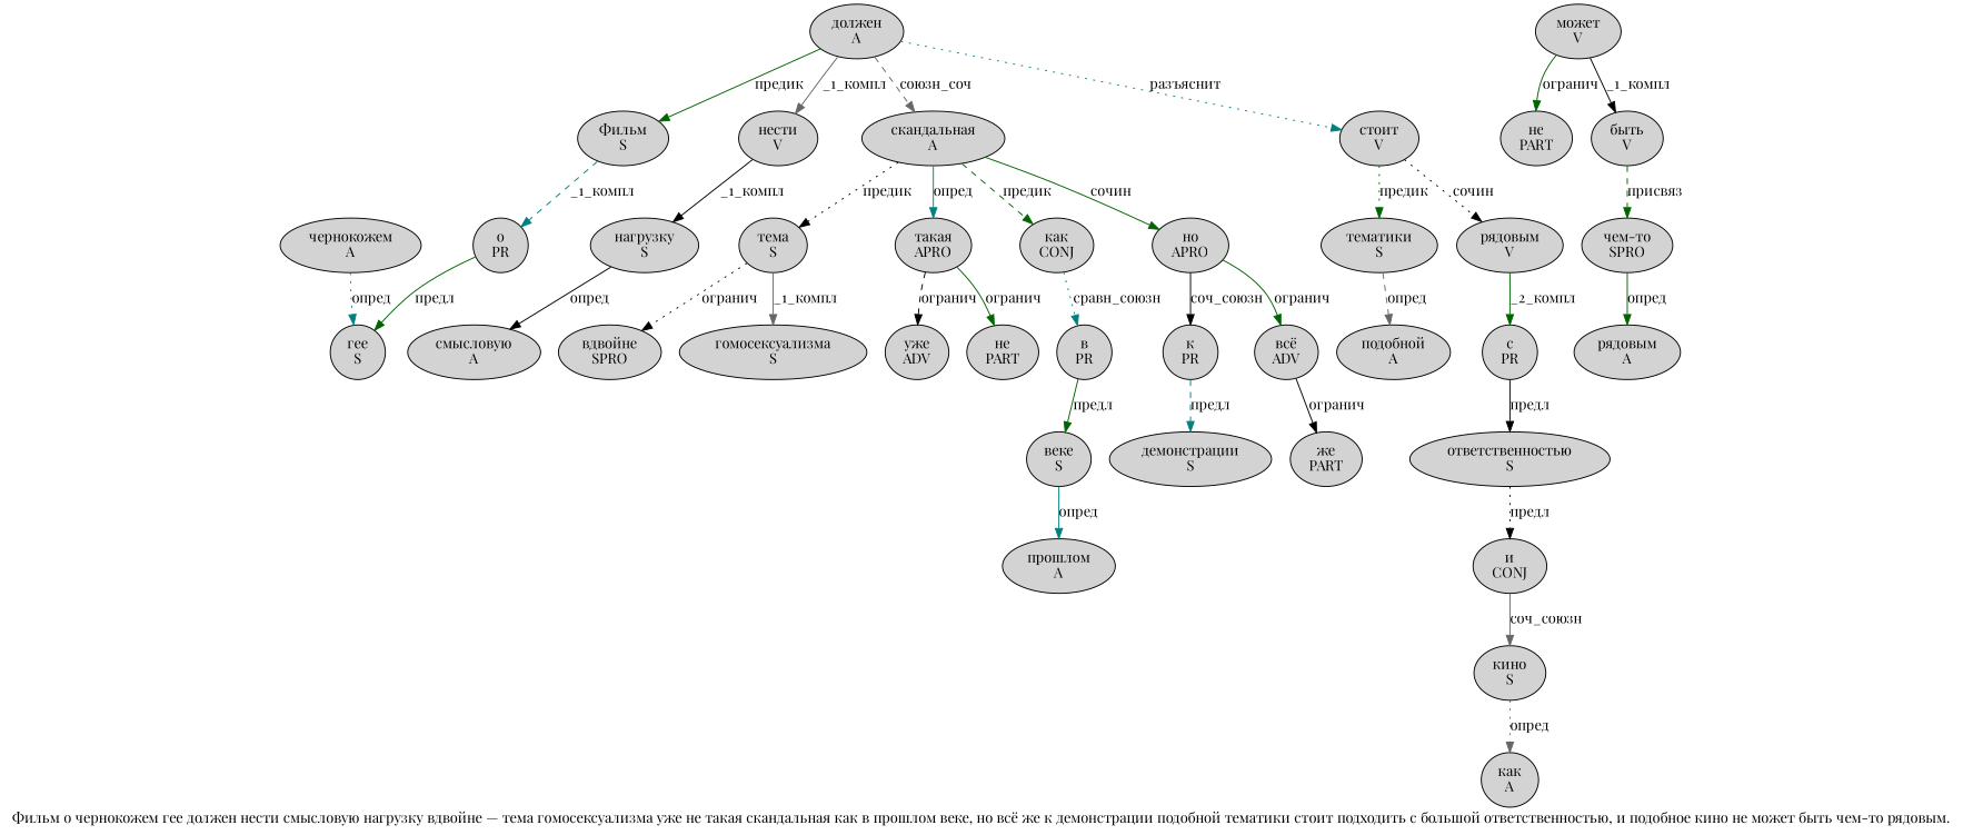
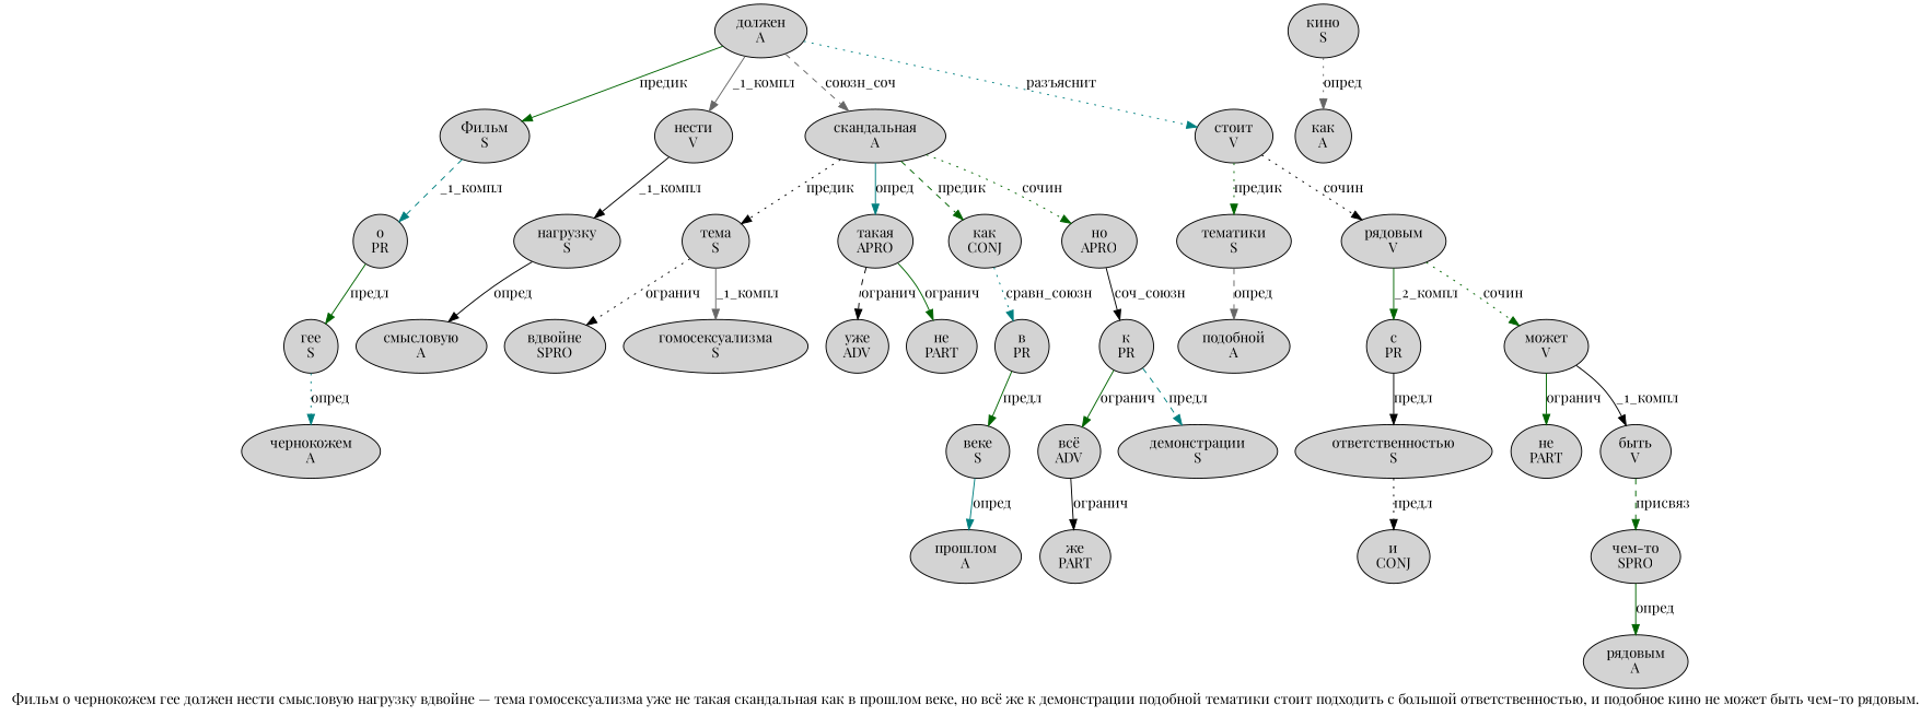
  digraph {
    fontname="Playfair Display"
    label="Фильм о чернокожем гее должен нести смысловую нагрузку вдвойне — тема гомосексуализма уже не такая скандальная как в прошлом веке, но всё же к демонстрации подобной тематики стоит подходить с большой ответственностью, и подобное кино не может быть чем-то рядовым."
    node [fillcolor=lightgray fontname="Playfair Display" penwidth=1 shape=ellipse style=filled]
    edge [color=darkgreen fontname="Playfair Display" style=solid]
    n1 [label="Фильм\nS"]
    n2 [label="о\nPR"]
    n3 [label="гее\nS"]
    n4 [label="чернокожем\nA"]
    n5 [label="должен\nA"]
    n6 [label="нести\nV"]
    n7 [label="скандальная\nA"]
    n8 [label="стоит\nV"]
    n9 [label="нагрузку\nS"]
    n10 [label="тема\nS"]
    n11 [label="такая\nAPRO"]
    n12 [label="как\nCONJ"]
    n13 [label="но\nAPRO"]
    n14 [label="тематики\nS"]
    n15 [label="рядовым\nV"]
    n16 [label="смысловую\nA"]
    n17 [label="вдвойне\nSPRO"]
    n18 [label="гомосексуализма\nS"]
    n19 [label="уже\nADV"]
    n20 [label="не\nPART"]
    n21 [label="в\nPR"]
    n22 [label="к\nPR"]
    n23 [label="веке\nS"]
    n24 [label="прошлом\nA"]
    n25 [label="всё\nADV"]
    n26 [label="демонстрации\nS"]
    n27 [label="же\nPART"]
    n28 [label="подобной\nA"]
    n29 [label="с\nPR"]
    n30 [label="может\nV"]
    n31 [label="ответственностью\nS"]
    n32 [label="не\nPART"]
    n33 [label="быть\nV"]
    n34 [label="и\nCONJ"]
    n35 [label="кино\nS"]
    n36 [label="как\nA"]
    n37 [label="чем-то\nSPRO"]
    n38 [label="рядовым\nA"]
    n1 -> n2 [color=teal label="_1_компл" style=dashed]
    n2 -> n3 [label="предл"]
-   n4 -> n3 [color=teal label="опред" style=dotted]
+   n3 -> n4 [color=teal label="опред" style=dotted]
    n5 -> n1 [label="предик"]
    n5 -> n6 [color=gray40 label="_1_компл"]
    n5 -> n7 [color=gray40 label="союзн_соч" style=dashed]
    n5 -> n8 [color=teal label="разъяснит" style=dotted]
    n6 -> n9 [color=black label="_1_компл"]
    n7 -> n10 [color=black label="предик" style=dotted]
    n7 -> n11 [color=teal label="опред"]
    n7 -> n12 [label="предик" style=dashed]
-   n7 -> n13 [label="сочин"]
+   n7 -> n13 [label="сочин" style=dotted]
    n8 -> n14 [label="предик" style=dotted]
    n8 -> n15 [color=black label="сочин" style=dotted]
    n9 -> n16 [color=black label="опред"]
    n10 -> n17 [color=black label="огранич" style=dotted]
    n10 -> n18 [color=gray40 label="_1_компл"]
    n11 -> n19 [color=black label="огранич" style=dashed]
    n11 -> n20 [label="огранич"]
    n12 -> n21 [color=teal label="сравн_союзн" style=dotted]
    n13 -> n22 [color=black label="соч_союзн"]
    n14 -> n28 [color=gray40 label="опред" style=dashed]
    n15 -> n29 [label="_2_компл"]
+   n15 -> n30 [label="сочин" style=dotted]
    n21 -> n23 [label="предл"]
-   n13 -> n25 [label="огранич"]
+   n22 -> n25 [label="огранич"]
    n22 -> n26 [color=teal label="предл" style=dashed]
    n23 -> n24 [color=teal label="опред"]
    n25 -> n27 [color=black label="огранич"]
    n29 -> n31 [color=black label="предл"]
    n30 -> n32 [label="огранич"]
    n30 -> n33 [color=black label="_1_компл"]
    n31 -> n34 [color=black label="предл" style=dotted]
    n33 -> n37 [label="присвяз" style=dashed]
-   n34 -> n35 [color=gray40 label="соч_союзн"]
    n35 -> n36 [color=gray40 label="опред" style=dotted]
    n37 -> n38 [label="опред"]
  }
